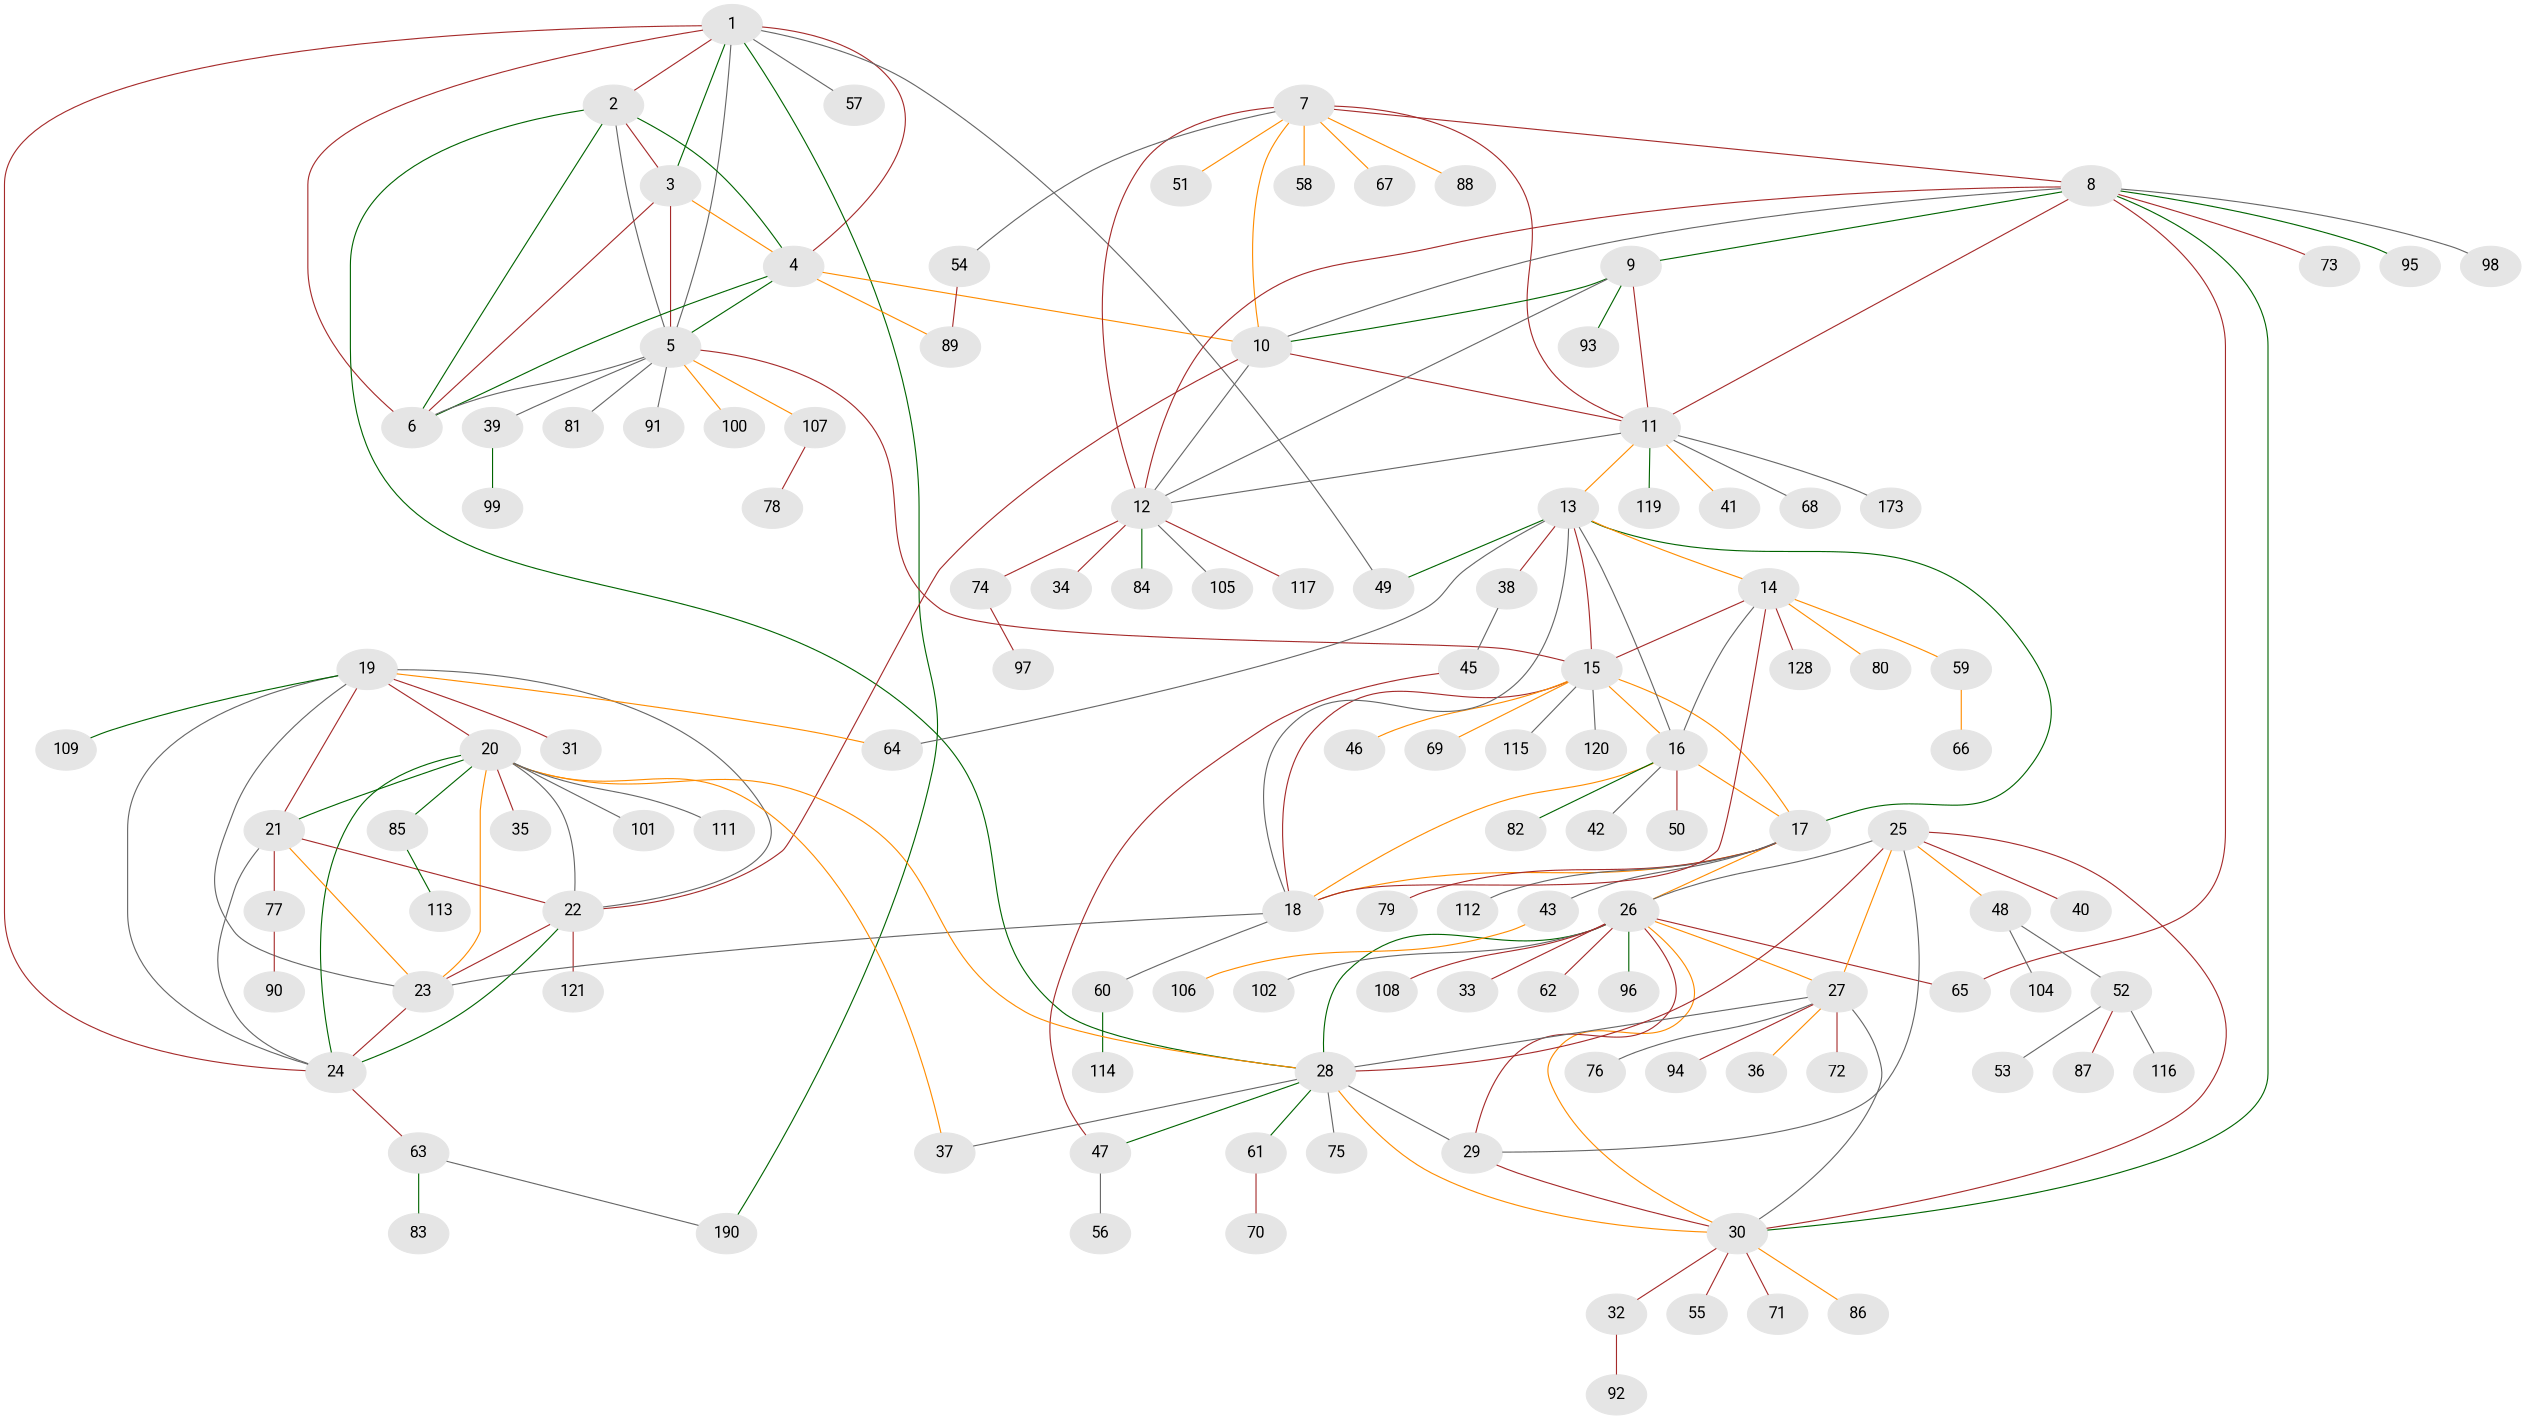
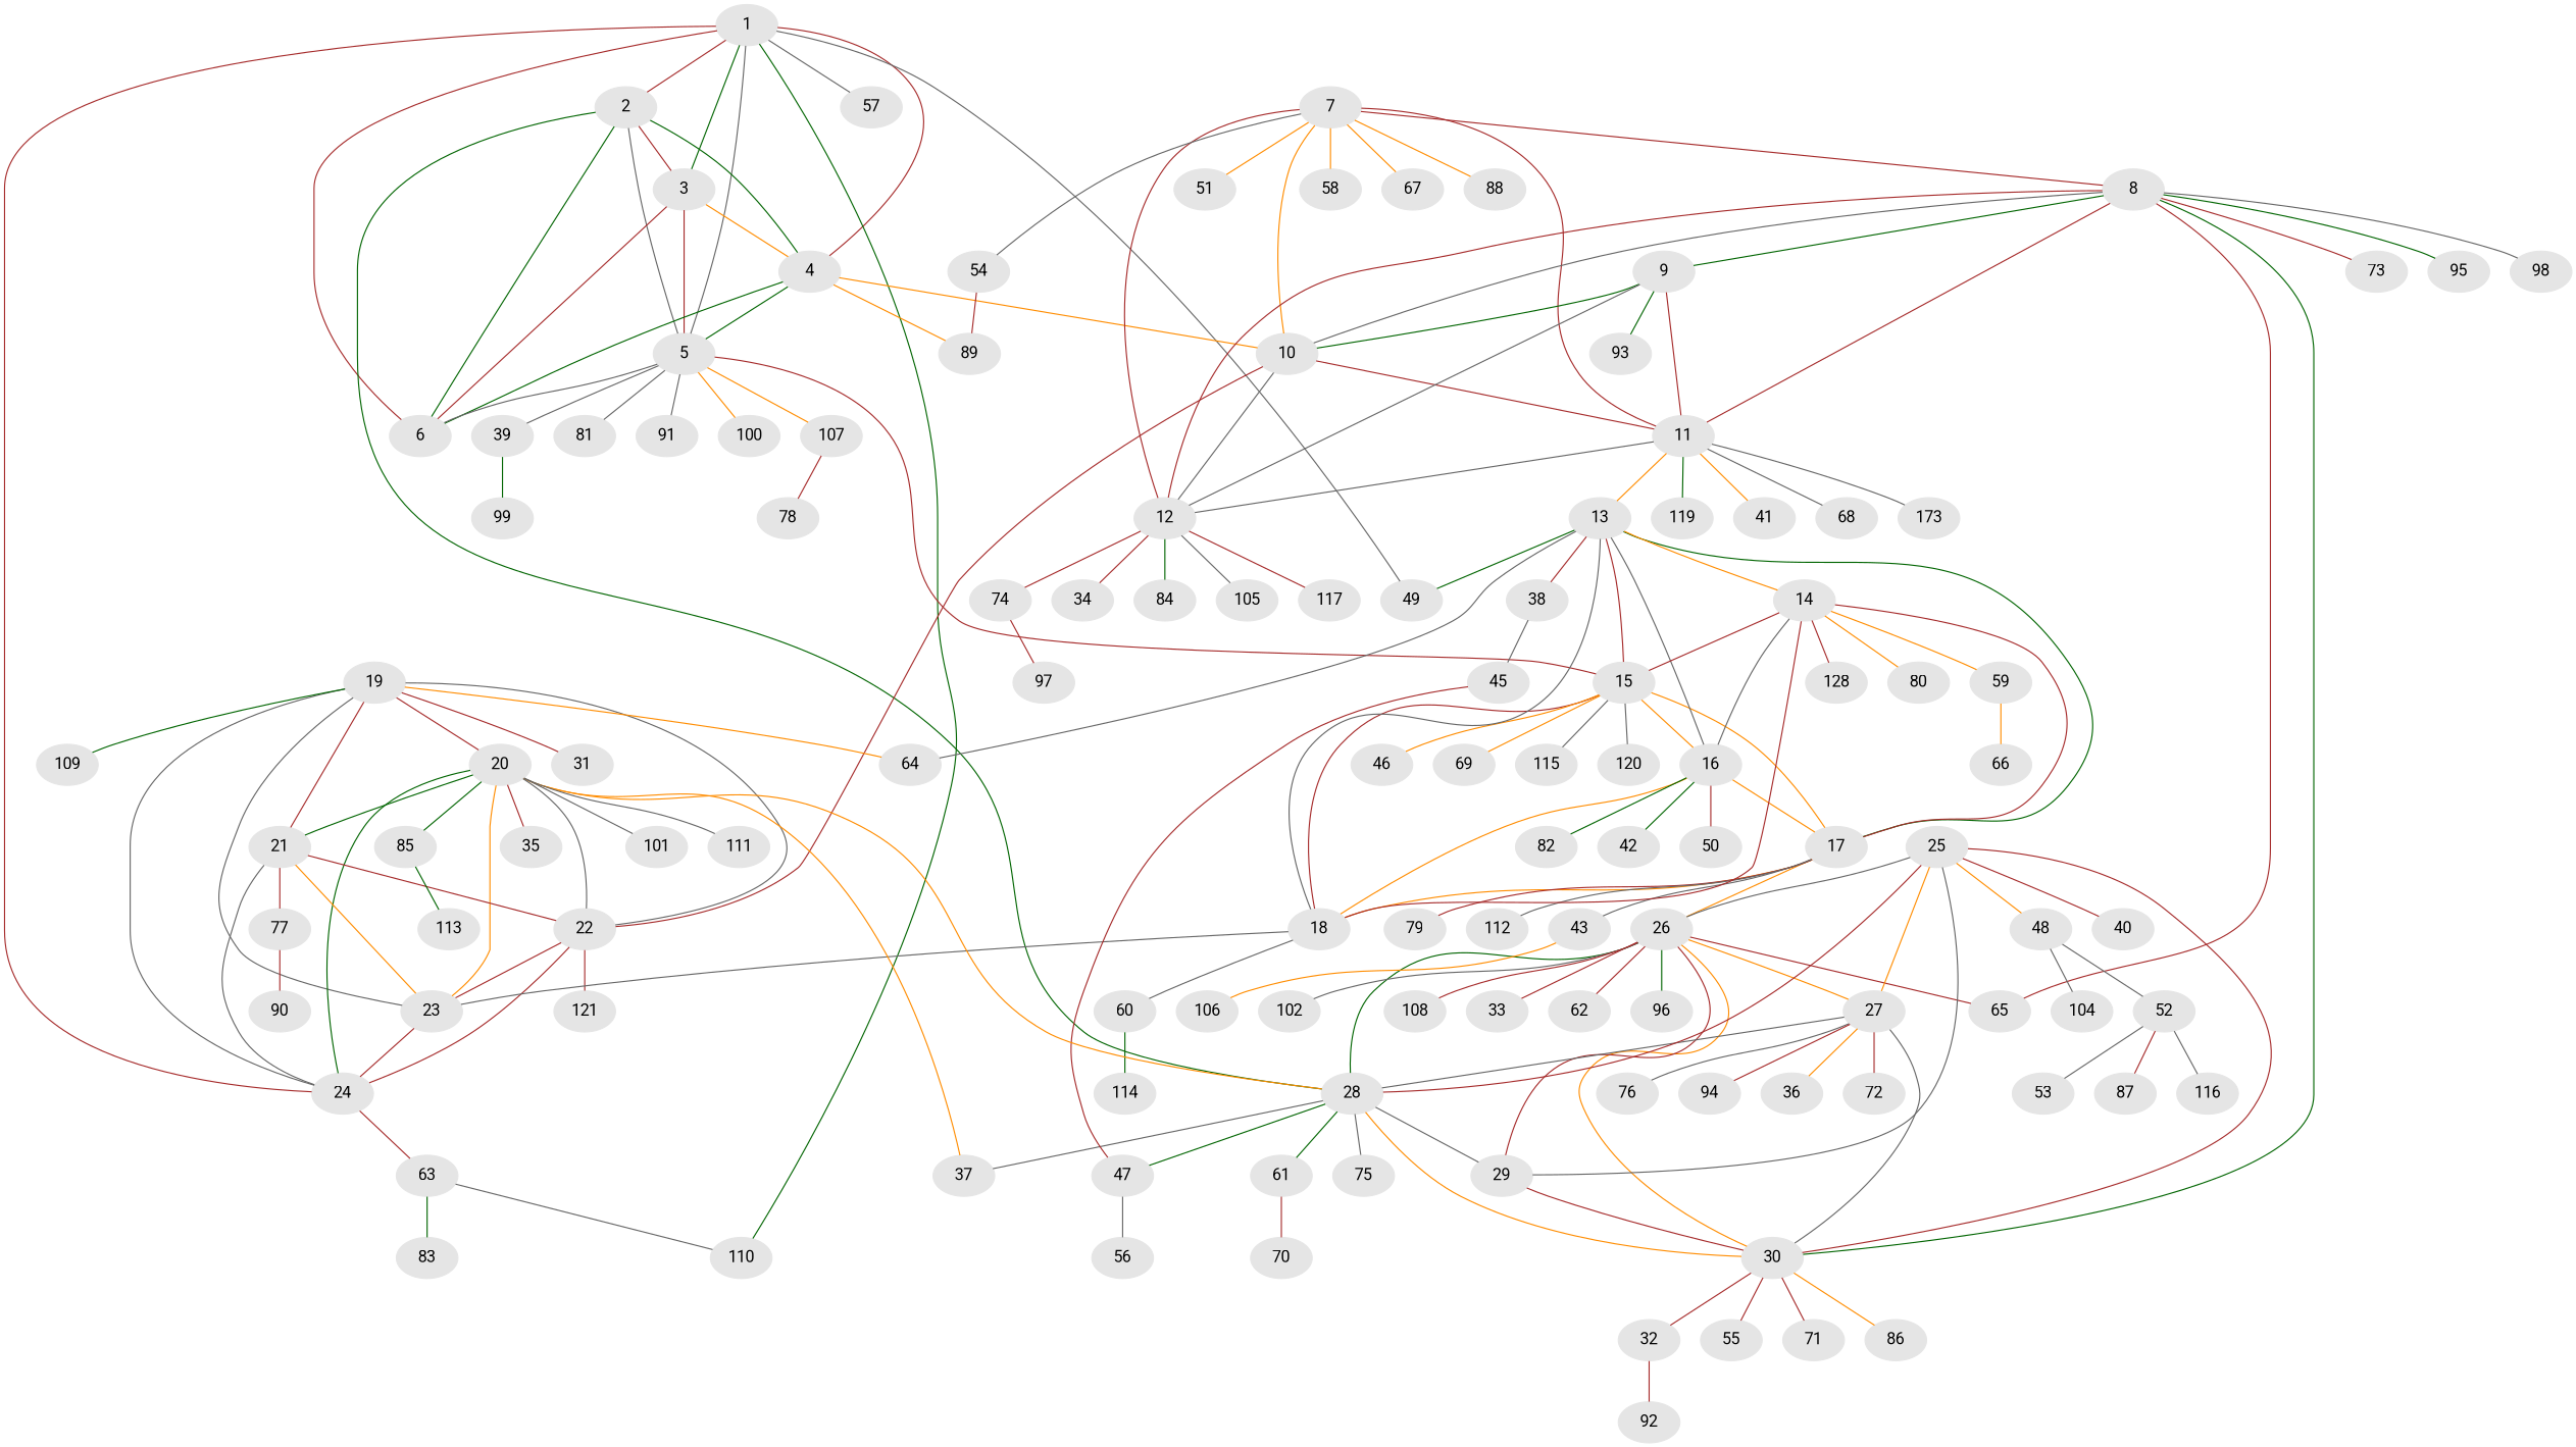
  graph {
    fontname=Roboto
    node [color=gray90 fontname=Roboto style=filled]
    edge [color=brown fontname=Roboto]
    1
    2
    3
    4
    5
    6
    24
    49
    57
-   110 [label=190]
+   110
    28
    10
    89
    15
    39
    81
    91
    100
    107
    63
    30
    37
    29
    47
    61
    75
    11
    12
    22
    16
    17
    18
    46
    69
    115
    120
    99
    78
    7
    8
    51
    54
    58
    67
    88
    9
    65
    73
    95
    98
    93
    13
    41
    68
    n55 [label=173]
    119
    34
    74
    84
    105
    117
    32
    55
    71
    86
    23
    121
    14
    38
    64
    97
    59
    80
    n74 [label=128]
    42
    50
    82
    26
    43
    79
    112
    60
    45
    66
    27
    33
    62
    96
    102
    108
    106
    114
    19
    20
    21
    31
    109
    35
    85
    101
    111
    77
    113
    90
    83
    25
    40
    48
    36
    72
    76
    94
    52
    104
    56
    70
    92
    53
    87
    116
    1 -- 2
    1 -- 3 [color=darkgreen]
    1 -- 4
    1 -- 5 [color=gray40]
    1 -- 6
    1 -- 24
    1 -- 49 [color=gray40]
    1 -- 57 [color=gray40]
    1 -- 110 [color=darkgreen]
    2 -- 3
    2 -- 4 [color=darkgreen]
    2 -- 5 [color=gray40]
    2 -- 6 [color=darkgreen]
    2 -- 28 [color=darkgreen]
    3 -- 4 [color=darkorange]
    3 -- 5
    3 -- 6
    4 -- 5 [color=darkgreen]
    4 -- 6 [color=darkgreen]
    4 -- 10 [color=darkorange]
    4 -- 89 [color=darkorange]
    5 -- 6 [color=gray40]
    5 -- 15
    5 -- 39 [color=gray40]
    5 -- 81 [color=gray40]
    5 -- 91 [color=gray40]
    5 -- 100 [color=darkorange]
    5 -- 107 [color=darkorange]
    24 -- 63
    28 -- 30 [color=darkorange]
    28 -- 37 [color=gray40]
    28 -- 29 [color=gray40]
    28 -- 47 [color=darkgreen]
    28 -- 61 [color=darkgreen]
    28 -- 75 [color=gray40]
    10 -- 11
    10 -- 12 [color=gray40]
    10 -- 22
    15 -- 16 [color=darkorange]
    15 -- 17 [color=darkorange]
    15 -- 18
    15 -- 46 [color=darkorange]
    15 -- 69 [color=darkorange]
    15 -- 115 [color=gray40]
    15 -- 120 [color=gray40]
    39 -- 99 [color=darkgreen]
    107 -- 78
    63 -- 110 [color=gray40]
    63 -- 83 [color=darkgreen]
    30 -- 32
    30 -- 55
    30 -- 71
    30 -- 86 [color=darkorange]
    29 -- 30
    47 -- 56 [color=gray40]
    61 -- 70
    11 -- 12 [color=gray40]
    11 -- 13 [color=darkorange]
    11 -- 41 [color=darkorange]
    11 -- 68 [color=gray40]
    11 -- n55 [color=gray40]
    11 -- 119 [color=darkgreen]
    12 -- 34
    12 -- 74
    12 -- 84 [color=darkgreen]
    12 -- 105 [color=gray40]
    12 -- 117
-   22 -- 24 [color=darkgreen]
+   22 -- 24
    22 -- 23
    22 -- 121
    16 -- 17 [color=darkorange]
    16 -- 18 [color=darkorange]
-   16 -- 42 [color=gray40]
+   16 -- 42 [color=darkgreen]
    16 -- 50
    16 -- 82 [color=darkgreen]
    17 -- 18 [color=darkorange]
    17 -- 26 [color=darkorange]
    17 -- 43 [color=gray40]
    17 -- 79
    17 -- 112 [color=gray40]
    18 -- 23 [color=gray40]
    18 -- 60 [color=gray40]
    7 -- 10 [color=darkorange]
    7 -- 11
    7 -- 12
    7 -- 8
    7 -- 51 [color=darkorange]
    7 -- 54 [color=gray40]
    7 -- 58 [color=darkorange]
    7 -- 67 [color=darkorange]
    7 -- 88 [color=darkorange]
    8 -- 10 [color=gray40]
    8 -- 30 [color=darkgreen]
    8 -- 11
    8 -- 12
    8 -- 9 [color=darkgreen]
    8 -- 65
    8 -- 73
    8 -- 95 [color=darkgreen]
    8 -- 98 [color=gray40]
    54 -- 89
    9 -- 10 [color=darkgreen]
    9 -- 11
    9 -- 12 [color=gray40]
    9 -- 93 [color=darkgreen]
    13 -- 49 [color=darkgreen]
    13 -- 15
    13 -- 16 [color=gray40]
    13 -- 17 [color=darkgreen]
    13 -- 18 [color=gray40]
    13 -- 14 [color=darkorange]
    13 -- 38
    13 -- 64 [color=gray40]
    74 -- 97
    32 -- 92
    23 -- 24
    14 -- 15
    14 -- 16 [color=gray40]
+   14 -- 17
    14 -- 18
    14 -- 59 [color=darkorange]
    14 -- 80 [color=darkorange]
    14 -- n74
    38 -- 45 [color=gray40]
    59 -- 66 [color=darkorange]
    26 -- 28 [color=darkgreen]
    26 -- 30 [color=darkorange]
    26 -- 29
    26 -- 65
    26 -- 27 [color=darkorange]
    26 -- 33
    26 -- 62
    26 -- 96 [color=darkgreen]
    26 -- 102 [color=gray40]
    26 -- 108
    43 -- 106 [color=darkorange]
    60 -- 114 [color=darkgreen]
    45 -- 47
    27 -- 28 [color=gray40]
    27 -- 30 [color=gray40]
    27 -- 36 [color=darkorange]
    27 -- 72
    27 -- 76 [color=gray40]
    27 -- 94
    19 -- 24 [color=gray40]
    19 -- 22 [color=gray40]
    19 -- 23 [color=gray40]
    19 -- 64 [color=darkorange]
    19 -- 20
    19 -- 21
    19 -- 31
    19 -- 109 [color=darkgreen]
    20 -- 24 [color=darkgreen]
    20 -- 28 [color=darkorange]
    20 -- 37 [color=darkorange]
    20 -- 22 [color=gray40]
    20 -- 23 [color=darkorange]
    20 -- 21 [color=darkgreen]
    20 -- 35
    20 -- 85 [color=darkgreen]
    20 -- 101 [color=gray40]
    20 -- 111 [color=gray40]
    21 -- 24 [color=gray40]
    21 -- 22
    21 -- 23 [color=darkorange]
    21 -- 77
    85 -- 113 [color=darkgreen]
    77 -- 90
    25 -- 28
    25 -- 30
    25 -- 29 [color=gray40]
    25 -- 26 [color=gray40]
    25 -- 27 [color=darkorange]
    25 -- 40
    25 -- 48 [color=darkorange]
    48 -- 52 [color=gray40]
    48 -- 104 [color=gray40]
    52 -- 53 [color=gray40]
    52 -- 87
    52 -- 116 [color=gray40]
  }
